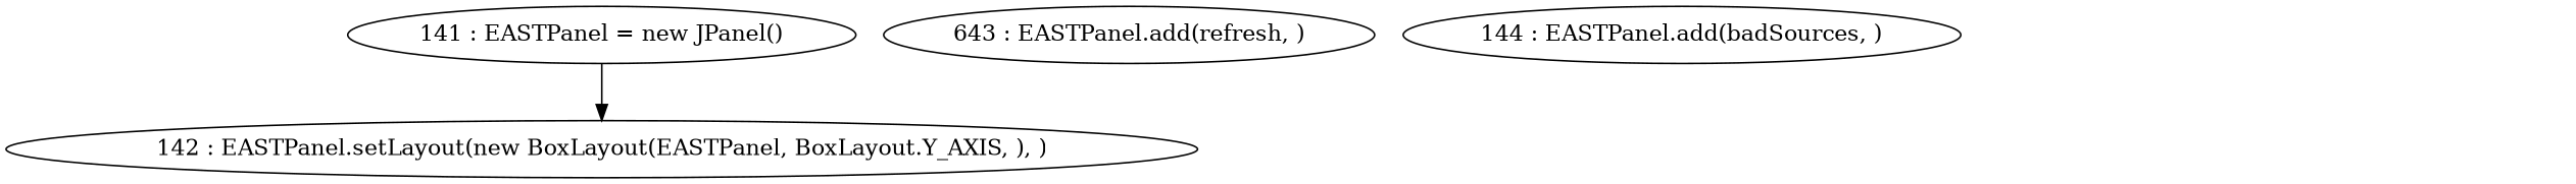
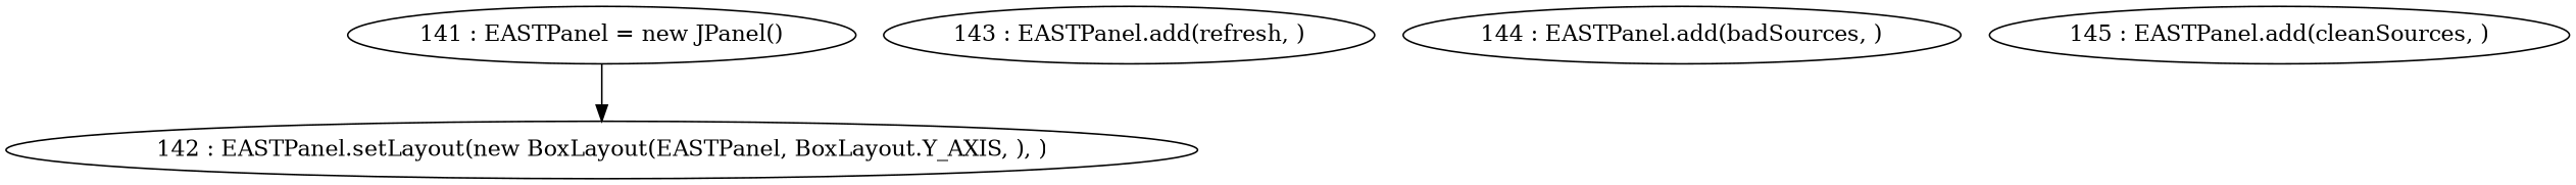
  digraph {
    "141 : EASTPanel = new JPanel()"
    "142 : EASTPanel.setLayout(new BoxLayout(EASTPanel, BoxLayout.Y_AXIS, ), )"
-   "143 : EASTPanel.add(refresh, )" [label="643 : EASTPanel.add(refresh, )"]
+   "143 : EASTPanel.add(refresh, )"
    "144 : EASTPanel.add(badSources, )"
+   "145 : EASTPanel.add(cleanSources, )"
    "141 : EASTPanel = new JPanel()" -> "142 : EASTPanel.setLayout(new BoxLayout(EASTPanel, BoxLayout.Y_AXIS, ), )"
  }
